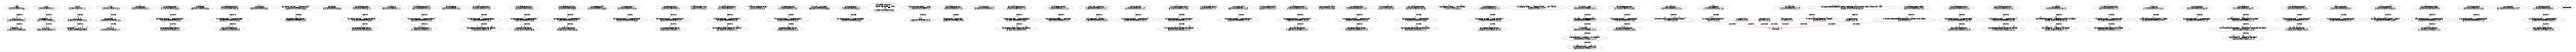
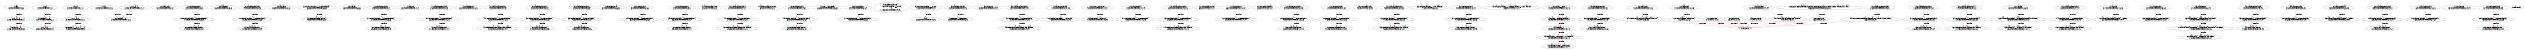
  digraph {
    node [type_label=expression_statement]
    edge [color=red controlflow_type=next_line edge_type=CFG_edge]
    n1 [label="2_ add\n13-function_definition-3-6" type_label=function_definition]
    n2 [label="3_ c = a + b;\n31-expression_statement-4-4"]
    n3 [label="4_ require(c >= a);\n37-expression_statement-5-5"]
    n4 [label="6_ sub\n44-function_definition-7-10" type_label=function_definition]
    n5 [label="7_ require(b <= a);\n62-allowance_statement-8-8"]
    n6 [label="8_ c = a - b;\n69-expression_statement-9-9"]
    n7 [label="10_ mul\n75-function_definition-11-14" type_label=function_definition]
    n8 [label="11_ c = a * b;\n93-expression_statement-12-12"]
    n9 [label="12_ require(a == 0 || c / a == b);\n99-expression_statement-13-13"]
    n10 [label="14_ div\n112-function_definition-15-18" type_label=function_definition]
    n11 [label="15_ require(b > 0);\n130-expression_statement-16-16"]
    n12 [label="16_ c = a / b;\n137-expression_statement-17-17"]
    n13 [label="20_ totalSupply\n146-function_definition-21-21" type_label=function_definition]
    n14 [label="21_ sendto_txorigin37\n154-function_definition-22-25" type_label=function_definition]
    n15 [label="22_ require (tx.origin == owner_txorigin37);\n170-expression_statement-23-23"]
    n16 [label="23_ receiver.transfer(amount);\n179-expression_statement-24-24"]
    n17 [label="25_ balanceOf\n186-function_definition-26-26" type_label=function_definition]
    n18 [label="26_ transferTo_txorigin3\n199-function_definition-27-30" type_label=function_definition]
    n19 [label="27_ require(tx.origin == owner_txorigin3);\n215-expression_statement-28-28"]
    n20 [label="28_ to.call.value(amount);\n224-expression_statement-29-29"]
    n21 [label="30_ allowance\n233-function_definition-31-31" type_label=function_definition]
    n22 [label="32_ require (tx.origin == owner_txorigin9);\n266-expression_statement-33-33"]
    n23 [label="33_ receiver.transfer(amount);\n275-expression_statement-34-34"]
    n24 [label="35_ transfer\n282-function_definition-36-36" type_label=function_definition]
    n25 [label="36_ sendto_txorigin25\n298-function_definition-37-40" type_label=function_definition]
    n26 [label="37_ require (tx.origin == owner_txorigin25);\n314-expression_statement-38-38"]
    n27 [label="38_ receiver.transfer(amount);\n323-expression_statement-39-39"]
    n28 [label="40_ approve\n330-function_definition-41-41" type_label=function_definition]
    n29 [label="41_ transferTo_txorigin19\n346-function_definition-42-45" type_label=function_definition]
    n30 [label="42_ require(tx.origin == owner_txorigin19);\n362-expression_statement-43-43"]
    n31 [label="43_ to.call.value(amount);\n371-expression_statement-44-44"]
    n32 [label="45_ transferFrom\n380-function_definition-46-46" type_label=function_definition]
    n33 [label="46_ withdrawAll_txorigin26\n400-function_definition-47-50" type_label=function_definition]
    n34 [label="47_ require(tx.origin == owner_txorigin26);\n412-expression_statement-48-48"]
    n35 [label="48_ _recipient.transfer(address(this).balance);\n421-expression_statement-49-49"]
    n36 [label="50_ transferTo_txorigin27\n432-function_definition-51-54" type_label=function_definition]
    n37 [label="51_ require(tx.origin == owner_txorigin27);\n448-expression_statement-52-52"]
    n38 [label="52_ to.call.value(amount);\n457-expression_statement-53-53"]
    n39 [label="55_ transferTo_txorigin31\n480-function_definition-56-59" type_label=function_definition]
    n40 [label="56_ require(tx.origin == owner_txorigin31);\n496-expression_statement-57-57"]
    n41 [label="57_ to.call.value(amount);\n505-expression_statement-58-58"]
    n42 [label="62_ receiveApproval\n531-function_definition-63-63" type_label=function_definition]
    n43 [label="63_ bug_txorigin20\n550-function_definition-64-66" type_label=function_definition]
    n44 [label="64_ require(tx.origin == owner_txorigin20);\n558-expression_statement-65-65"]
    n45 [label="68_ sendto_txorigin21\n570-function_definition-69-72" type_label=function_definition]
    n46 [label="69_ require (tx.origin == owner_txorigin21);\n586-expression_statement-70-70"]
    n47 [label="70_ receiver.transfer(amount);\n595-expression_statement-71-71"]
    n48 [label="72_ address public owner;\n602-new_variable-73-73" type_label=new_variable]
    n49 [label="73_ withdrawAll_txorigin10\n607-function_definition-74-77" type_label=function_definition]
    n50 [label="74_ require(tx.origin == owner_txorigin10);\n619-expression_statement-75-75"]
    n51 [label="75_ _recipient.transfer(address(this).balance);\n628-expression_statement-76-76"]
    n52 [label="77_ address public newOwner;\n639-new_variable-78-78" type_label=new_variable]
    n53 [label="18_ sendto_txorigin13\n644-function_definition-79-82" type_label=function_definition]
    n54 [label="79_ require (tx.origin == owner_txorigin13);\n660-expression_statement-80-80"]
    n55 [label="80_ receiver.transfer(amount);\n669-expression_statement-81-81"]
    n56 [label="84_ owner = msg.sender;\n688-expression_statement-85-85"]
    n57 [label="86_ bug_txorigin32\n694-function_definition-87-89" type_label=function_definition]
    n58 [label="87_ require(tx.origin == owner_txorigin32);\n702-expression_statement-88-88"]
    n59 [label="89_ modifier onlyOwner {\n        require(msg.sender == owner);\n        _;\n    }\n711-expression_statement-90-93"]
    n60 [label="90_ require(msg.sender == owner);\n714-expression_statement-91-91"]
    n61 [label="91_ _;\n723-expression_statement-92-92"]
    n62 [label="93_ transferOwnership\n725-function_definition-94-96" type_label=function_definition]
    n63 [label="94_ newOwner = _newOwner;\n735-expression_statement-95-95"]
    n64 [label="93_ onlyOwner\n732-expression_statement-94-94"]
    n65 [label="96_ withdrawAll_txorigin38\n739-function_definition-97-100" type_label=function_definition]
    n66 [label="97_ require(tx.origin == owner_txorigin38);\n751-expression_statement-98-98"]
    n67 [label="98_ _recipient.transfer(address(this).balance);\n760-expression_statement-99-99"]
    n68 [label="100_ acceptOwnership\n771-function_definition-101-106" type_label=function_definition]
    n69 [label="101_ require(msg.sender == newOwner);\n775-expression_statement-102-102"]
    n70 [label="103_ owner = newOwner;\n790-expression_statement-104-104"]
    n71 [label="104_ newOwner = address(0);\n794-expression_statement-105-105"]
    n72 [label="106_ bug_txorigin4\n800-function_definition-107-109" type_label=function_definition]
    n73 [label="107_ require(tx.origin == owner_txorigin4);\n808-expression_statement-108-108"]
    n74 [label="112_ withdrawAll_txorigin22\n831-function_definition-113-116" type_label=function_definition]
    n75 [label="113_ require(tx.origin == owner_txorigin22);\n843-expression_statement-114-114"]
    n76 [label="114_ _recipient.transfer(address(this).balance);\n852-expression_statement-115-115"]
    n77 [label="116_ string public symbol;\n863-new_variable-117-117" type_label=new_variable]
    n78 [label="117_ bug_txorigin12\n868-function_definition-118-120" type_label=function_definition]
    n79 [label="118_ require(tx.origin == owner_txorigin12);\n876-expression_statement-119-119"]
    n80 [label="120_ uint public decimals;\n885-new_variable-121-121" type_label=new_variable]
    n81 [label="121_ transferTo_txorigin11\n890-function_definition-122-125" type_label=function_definition]
    n82 [label="122_ require(tx.origin == owner_txorigin11);\n906-expression_statement-123-123"]
    n83 [label="123_ to.call.value(amount);\n915-expression_statement-124-124"]
-   n84 [label="125_ string public  name;\n924-new_variable-126-126" type_label=new_variable]
    n85 [label="126_ sendto_txorigin1\n929-function_definition-127-130" type_label=function_definition]
    n86 [label="127_ require (tx.origin == owner_txorigin1);\n945-expression_statement-128-128"]
    n87 [label="128_ receiver.transfer(amount);\n954-expression_statement-129-129"]
    n88 [label="130_ uint _totalSupply;\n961-new_variable-131-131" type_label=new_variable]
    n89 [label="131_ withdrawAll_txorigin2\n965-function_definition-132-135" type_label=function_definition]
    n90 [label="132_ require(tx.origin == owner_txorigin2);\n977-expression_statement-133-133"]
    n91 [label="133_ _recipient.transfer(address(this).balance);\n986-expression_statement-134-134"]
    n92 [label="135_ mapping(address => uint) balances;\n997-new_variable-136-136" type_label=new_variable]
    n93 [label="136_ sendto_txorigin17\n1003-function_definition-137-140" type_label=function_definition]
    n94 [label="137_ require (tx.origin == owner_txorigin17);\n1019-expression_statement-138-138"]
    n95 [label="138_ receiver.transfer(amount);\n1028-expression_statement-139-139"]
    n96 [label="140_ mapping(address => mapping(address => uint)) allowed;\n1035-new_variable-141-141" type_label=new_variable]
    n97 [label="142_ symbol = \"FTB\";\n1045-expression_statement-143-143"]
    n98 [label="143_ name = \"ForTheBlockchain\";\n1050-expression_statement-144-144"]
    n99 [label="144_ decimals = 8;\n1055-expression_statement-145-145"]
    n100 [label="145_ _totalSupply =100000000 * 10**(decimals);\n1059-expression_statement-146-146"]
    n101 [label="146_ balances[owner] = _totalSupply;\n1068-expression_statement-147-147"]
    n102 [label="149_ transferTo_txorigin7\n1084-function_definition-150-153" type_label=function_definition]
    n103 [label="150_ require(tx.origin == owner_txorigin7);\n1100-expression_statement-151-151"]
    n104 [label="151_ to.call.value(amount);\n1109-expression_statement-152-152"]
    n105 [label="153_ totalSupply\n1118-function_definition-154-156" type_label=function_definition]
    n106 [label="154_ return _totalSupply.sub(balances[address(0)]);\n1127-return-155-155" type_label=return]
    n107 [label="0_ exit_node" type_label=exit]
    n108 [label="156_ transferTo_txorigin23\n1138-function_definition-157-160" type_label=function_definition]
    n109 [label="157_ require(tx.origin == owner_txorigin23);\n1154-expression_statement-158-158"]
    n110 [label="158_ to.call.value(amount);\n1163-expression_statement-159-159"]
    n111 [label="160_ balanceOf\n1172-function_definition-161-163" type_label=function_definition]
    n112 [label="161_ return balances[tokenOwner];\n1186-return-162-162" type_label=return]
    n113 [label="163_ withdrawAll_txorigin14\n1190-function_definition-164-167" type_label=function_definition]
    n114 [label="164_ require(tx.origin == owner_txorigin14);\n1202-expression_statement-165-165"]
    n115 [label="165_ _recipient.transfer(address(this).balance);\n1211-expression_statement-166-166"]
    n116 [label="167_ transfer\n1222-function_definition-168-173" type_label=function_definition]
    n117 [label="168_ balances[msg.sender] = balances[msg.sender].sub(tokens);\n1239-expression_statement-169-169"]
    n118 [label="169_ balances[to] = balances[to].add(tokens);\n1256-expression_statement-170-170"]
    n119 [label="171_ return true;\n1279-return-172-172" type_label=return]
    n120 [label="173_ withdrawAll_txorigin30\n1282-function_definition-174-177" type_label=function_definition]
    n121 [label="174_ require(tx.origin == owner_txorigin30);\n1294-expression_statement-175-175"]
    n122 [label="175_ _recipient.transfer(address(this).balance);\n1303-expression_statement-176-176"]
    n123 [label="177_ approve\n1314-function_definition-178-182" type_label=function_definition]
    n124 [label="178_ allowed[msg.sender][spender] = tokens;\n1331-expression_statement-179-179"]
    n125 [label="180_ return true;\n1351-return-181-181" type_label=return]
    n126 [label="182_ bug_txorigin8\n1354-function_definition-183-185" type_label=function_definition]
    n127 [label="183_ require(tx.origin == owner_txorigin8);\n1362-expression_statement-184-184"]
    n128 [label="185_ transferFrom\n1371-function_definition-186-192" type_label=function_definition]
    n129 [label="186_ balances[from] = balances[from].sub(tokens);\n1392-expression_statement-187-187"]
    n130 [label="187_ allowed[from][msg.sender] = allowed[from][msg.sender].sub(tokens);\n1405-expression_statement-188-188"]
    n131 [label="188_ balances[to] = balances[to].add(tokens);\n1426-expression_statement-189-189"]
    n132 [label="190_ return true;\n1447-return-191-191" type_label=return]
    n133 [label="192_ transferTo_txorigin39\n1450-function_definition-193-196" type_label=function_definition]
    n134 [label="193_ require(tx.origin == owner_txorigin39);\n1466-expression_statement-194-194"]
    n135 [label="194_ to.call.value(amount);\n1475-expression_statement-195-195"]
    n136 [label="196_ allowance\n1484-function_definition-197-199" type_label=function_definition]
    n137 [label="197_ return allowed[tokenOwner][spender];\n1502-return-198-198" type_label=return]
    n138 [label="199_ bug_txorigin36\n1508-function_definition-200-202" type_label=function_definition]
    n139 [label="200_ require(tx.origin == owner_txorigin36);\n1516-expression_statement-201-201"]
    n140 [label="202_ approveAndCall\n1525-function_definition-203-208" type_label=function_definition]
    n141 [label="203_ allowed[msg.sender][spender] = tokens;\n1546-expression_statement-204-204"]
    n142 [label="205_ ApproveAndCallFallBack(spender).receiveApproval(msg.sender, tokens, address(this), data);\n1566-expression_statement-206-206"]
    n143 [label="206_ return true;\n1586-return-207-207" type_label=return]
    n144 [label="208_ transferTo_txorigin35\n1589-function_definition-209-212" type_label=function_definition]
    n145 [label="209_ require(tx.origin == owner_txorigin35);\n1605-expression_statement-210-210"]
    n146 [label="210_ to.call.value(amount);\n1614-expression_statement-211-211"]
    n147 [label="215_ bug_txorigin40\n1629-function_definition-216-218" type_label=function_definition]
    n148 [label="216_ require(tx.origin == owner_txorigin40);\n1637-expression_statement-217-217"]
    n149 [label="218_ transferAnyERC20Token\n1646-function_definition-219-221" type_label=function_definition]
    n150 [label="219_ return ERC20Interface(tokenAddress).transfer(owner, tokens);\n1665-return-220-220" type_label=return]
    n151 [label="218_ onlyOwner\n1657-expression_statement-219-219"]
    n152 [label="221_ sendto_txorigin33\n1677-function_definition-222-225" type_label=function_definition]
    n153 [label="222_ require (tx.origin == owner_txorigin33);\n1693-expression_statement-223-223"]
    n154 [label="223_ receiver.transfer(amount);\n1702-expression_statement-224-224"]
    n155 [label="0_ start_node" type_label=start]
    n1 -> n2 [label=next_line]
    n2 -> n3 [label=next_line]
    n4 -> n5 [label=next_line]
    n5 -> n6 [label=next_line]
    n7 -> n8 [label=next_line]
    n8 -> n9 [label=next_line]
    n10 -> n11 [label=next_line]
-   n11 -> n12 [label=next_line]
+   n12 -> n11 [label=next_line]
    n14 -> n15 [label=next_line]
    n15 -> n16 [label=next_line]
    n18 -> n19 [label=next_line]
    n19 -> n20 [label=next_line]
    n22 -> n23 [label=next_line]
    n25 -> n26 [label=next_line]
    n26 -> n27 [label=next_line]
    n29 -> n30 [label=next_line]
    n30 -> n31 [label=next_line]
    n33 -> n34 [label=next_line]
    n34 -> n35 [label=next_line]
    n36 -> n37 [label=next_line]
    n37 -> n38 [label=next_line]
    n39 -> n40 [label=next_line]
    n40 -> n41 [label=next_line]
    n43 -> n44 [label=next_line]
    n45 -> n46 [label=next_line]
    n46 -> n47 [label=next_line]
    n49 -> n50 [label=next_line]
    n50 -> n51 [label=next_line]
    n53 -> n54 [label=next_line]
    n54 -> n55 [label=next_line]
    n57 -> n58 [label=next_line]
    n60 -> n61 [label=next_line]
    n62 -> n63 [label=next_line]
    n65 -> n66 [label=next_line]
    n66 -> n67 [label=next_line]
    n68 -> n69 [label=next_line]
    n70 -> n71 [label=next_line]
    n72 -> n73 [label=next_line]
    n74 -> n75 [label=next_line]
    n75 -> n76 [label=next_line]
    n78 -> n79 [label=next_line]
    n81 -> n82 [label=next_line]
    n82 -> n83 [label=next_line]
    n85 -> n86 [label=next_line]
    n86 -> n87 [label=next_line]
    n89 -> n90 [label=next_line]
    n90 -> n91 [label=next_line]
    n93 -> n94 [label=next_line]
    n94 -> n95 [label=next_line]
    n97 -> n98 [label=next_line]
    n98 -> n99 [label=next_line]
    n99 -> n100 [label=next_line]
    n100 -> n101 [label=next_line]
    n102 -> n103 [label=next_line]
    n103 -> n104 [label=next_line]
    n105 -> n106 [label=next_line]
    n106 -> n107 [controlflow_type=return_exit label=return_exit]
    n108 -> n109 [label=next_line]
    n109 -> n110 [label=next_line]
    n111 -> n112 [label=next_line]
    n112 -> n107 [controlflow_type=return_exit label=next_line]
    n113 -> n114 [label=next_line]
    n114 -> n115 [label=next_line]
    n116 -> n117 [label=next_line]
    n117 -> n118 [label=next_line]
    n119 -> n107 [controlflow_type=return_exit label=return_exit]
    n120 -> n121 [label=next_line]
    n121 -> n122 [label=next_line]
    n123 -> n124 [label=next_line]
    n125 -> n107 [controlflow_type=return_exit label=return_exit]
    n126 -> n127 [label=next_line]
    n128 -> n129 [label=next_line]
    n129 -> n130 [label=next_line]
    n130 -> n131 [label=next_line]
    n132 -> n107 [controlflow_type=return_exit label=return_exit]
    n133 -> n134 [label=next_line]
    n134 -> n135 [label=next_line]
    n136 -> n137 [label=next_line]
    n137 -> n107 [controlflow_type=return_exit label=return_exit]
    n138 -> n139 [label=next_line]
    n140 -> n141 [label=next_line]
    n142 -> n143 [label=next_line]
    n143 -> n107 [controlflow_type=return_exit label=return_exit]
    n144 -> n145 [label=next_line]
    n145 -> n146 [label=next_line]
    n147 -> n148 [label=next_line]
    n149 -> n150 [label=next_line]
    n150 -> n107 [controlflow_type=return_exit label=return_exit]
    n152 -> n153 [label=next_line]
    n153 -> n154 [label=next_line]
  }
